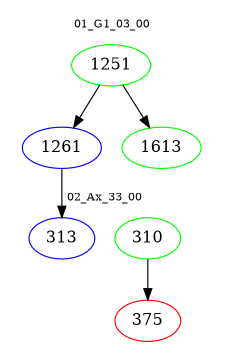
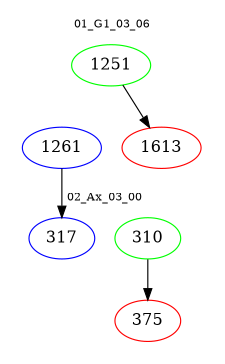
  digraph {
    node [color=green]
    edge [color=black]
    n1 [label=310]
-   n2 [color=blue label=313]
+   n2 [color=blue label=317]
    n3 [color=red label=375]
    n4 [label=1251]
    n5 [color=blue label=1261]
-   n6 [label=1613]
+   n6 [color=red label=1613]
    subgraph cluster_1 {
      color=white
      fontsize=10
-     label="02_Ax_33_00"
+     label="02_Ax_03_00"
      n1
      n2
      n3
    }
    subgraph cluster_2 {
      color=white
      fontsize=10
-     label="01_G1_03_00"
+     label="01_G1_03_06"
      n4
      n5
      n6
    }
    n1 -> n3
-   n4 -> n5
    n4 -> n6
    n5 -> n2
  }
